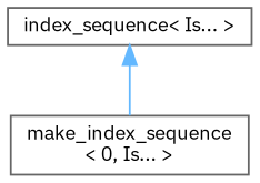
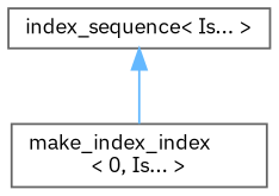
  digraph {
    rankdir=TB
    fontname="IBM Plex Sans"
    node [color=grey40 fillcolor=white fontname="IBM Plex Sans" fontsize=10 shape=box style=filled]
    n1 [height=0.2 label="index_sequence\< Is... \>" width=0.4]
-   n2 [height=0.2 label="make_index_sequence\l\< 0, Is... \>" width=0.4]
+   n2 [height=0.2 label="make_index_index\l\< 0, Is... \>" width=0.4]
    n1 -> n2 [color=steelblue1 dir=back fontname="IBM Plex Sans" fontsize=10 labelfontname=Helvetica labelfontsize=10 style=solid]
  }
